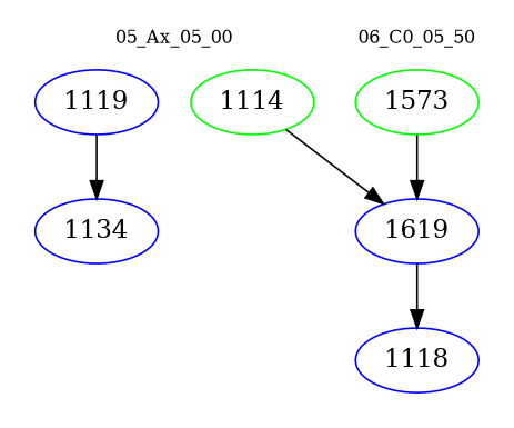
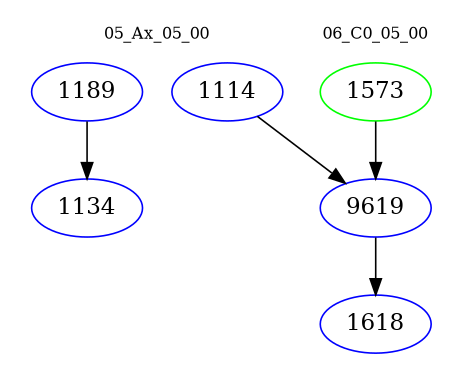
  digraph {
    node [color=blue]
    edge [color=black]
-   n1 [color=green label=1114]
-   n2 [label=1119]
+   n1 [label=1114]
+   n2 [label=1189]
    n3 [label=1134]
    n4 [color=green label=1573]
-   n5 [label=1619]
-   n6 [label=1118]
+   n5 [label=9619]
+   n6 [label=1618]
    subgraph cluster_1 {
      color=white
      fontsize=10
      label="05_Ax_05_00"
      n1
      n2
      n3
    }
    subgraph cluster_2 {
      color=white
      fontsize=10
-     label="06_C0_05_50"
+     label="06_C0_05_00"
      n4
      n5
      n6
    }
    n1 -> n5
    n2 -> n3
    n4 -> n5
    n5 -> n6
  }
